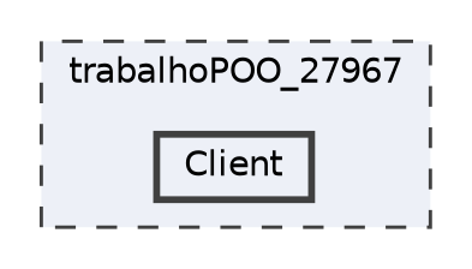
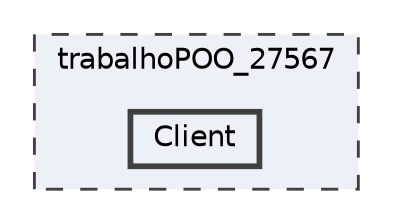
  digraph {
    compound=true
    n1 [color=grey25 fillcolor="#edf0f7" fontname=Helvetica fontsize=10 height=0.2 label=Client shape=box style="filled,bold" width=0.4]
    subgraph cluster_1 {
      bgcolor="#edf0f7"
      fontname=Helvetica
      fontsize=10
-     label=trabalhoPOO_27967
+     label=trabalhoPOO_27567
      pencolor=grey25
      style="filled,dashed"
      n1
    }
  }
